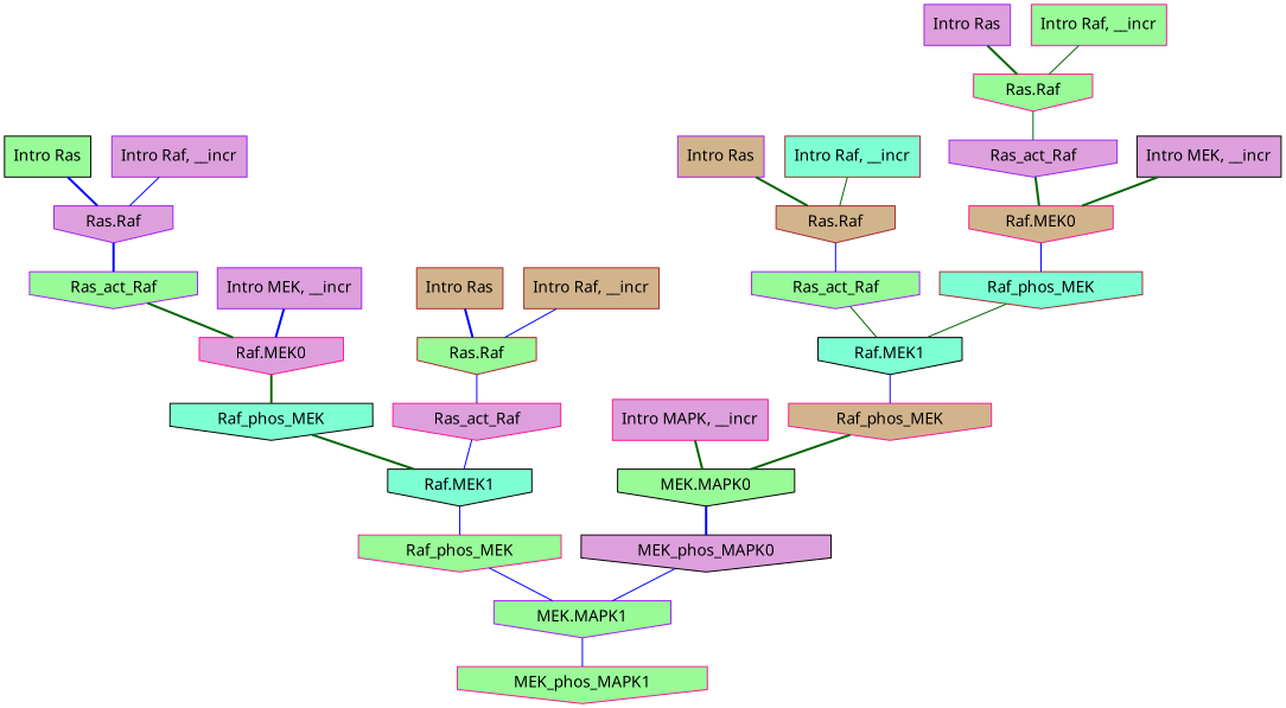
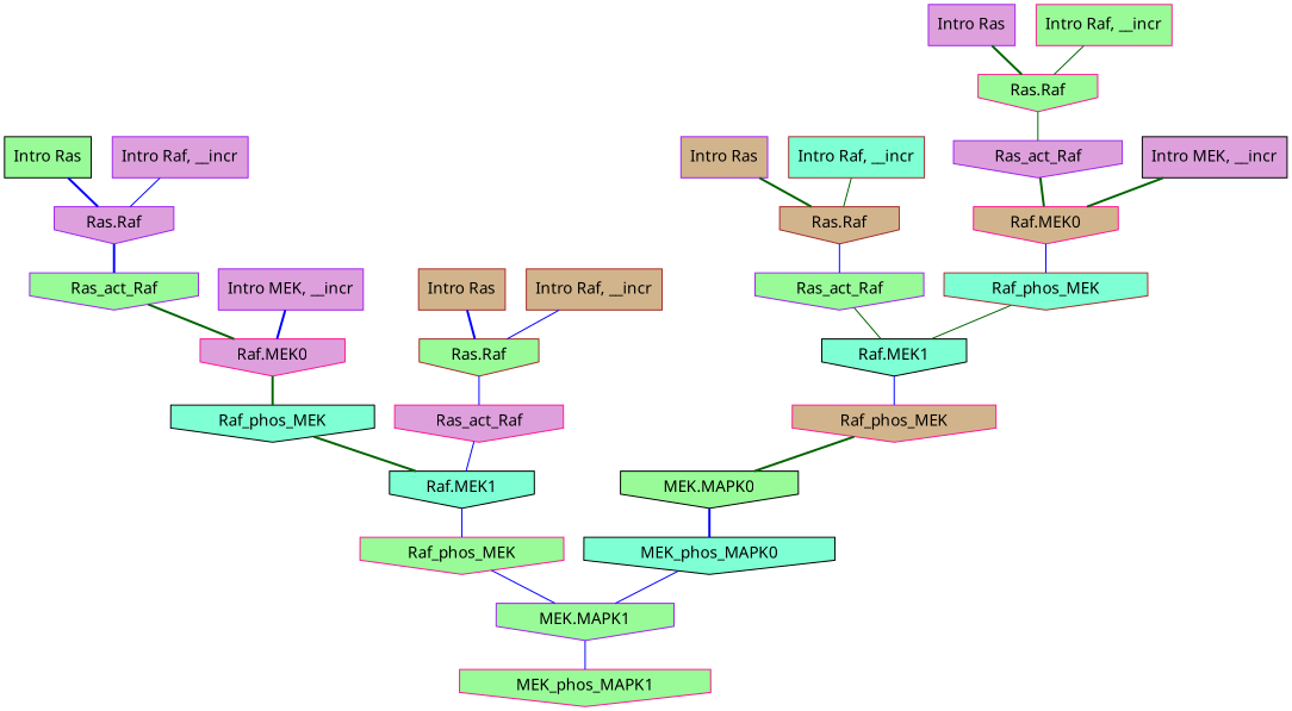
  digraph {
    fontname="Noto Sans"
    rankdir=TB
    ranksep=0.30
    node [color=purple fillcolor=palegreen fontname="Noto Sans" shape=invhouse style=filled]
    edge [color=blue dir=none fontname="Noto Sans" style=solid]
    n1 [color=black label="Intro Ras" shape=rectangle]
    n2 [fillcolor=plum label="Ras.Raf"]
    n3 [label=Ras_act_Raf]
    n4 [fillcolor=plum label="Intro Ras" shape=rectangle]
    n5 [color=deeppink label="Ras.Raf"]
    n6 [fillcolor=plum label=Ras_act_Raf]
    n7 [color=brown fillcolor=tan label="Intro Ras" shape=rectangle]
    n8 [color=brown label="Ras.Raf"]
    n9 [color=deeppink fillcolor=plum label=Ras_act_Raf]
    n10 [fillcolor=tan label="Intro Ras" shape=rectangle]
    n11 [color=brown fillcolor=tan label="Ras.Raf"]
    n12 [label=Ras_act_Raf]
    n13 [fillcolor=plum label="Intro Raf, __incr" shape=rectangle]
    n14 [color=brown fillcolor=aquamarine label="Intro Raf, __incr" shape=rectangle]
    n15 [color=deeppink label="Intro Raf, __incr" shape=rectangle]
    n16 [color=brown fillcolor=tan label="Intro Raf, __incr" shape=rectangle]
    n17 [fillcolor=plum label="Intro MEK, __incr" shape=rectangle]
    n18 [color=deeppink fillcolor=plum label="Raf.MEK0"]
    n19 [color=black fillcolor=aquamarine label=Raf_phos_MEK]
    n20 [color=black fillcolor=plum label="Intro MEK, __incr" shape=rectangle]
    n21 [color=deeppink fillcolor=tan label="Raf.MEK0"]
    n22 [color=brown fillcolor=aquamarine label=Raf_phos_MEK]
-   n23 [color=deeppink fillcolor=plum label="Intro MAPK, __incr" shape=rectangle]
    n24 [color=black label="MEK.MAPK0"]
-   n25 [color=black fillcolor=plum label=MEK_phos_MAPK0]
+   n25 [color=black fillcolor=aquamarine label=MEK_phos_MAPK0]
    n26 [color=black fillcolor=aquamarine label="Raf.MEK1"]
    n27 [color=deeppink fillcolor=tan label=Raf_phos_MEK]
    n28 [color=black fillcolor=aquamarine label="Raf.MEK1"]
    n29 [color=deeppink label=Raf_phos_MEK]
    n30 [label="MEK.MAPK1"]
    n31 [color=deeppink label=MEK_phos_MAPK1]
    n1 -> n2 [style=bold]
    n2 -> n3 [style=bold]
    n3 -> n18 [color=darkgreen style=bold]
    n4 -> n5 [color=darkgreen style=bold]
    n5 -> n6 [color=darkgreen]
    n6 -> n21 [color=darkgreen style=bold]
    n7 -> n8 [style=bold]
    n8 -> n9
    n9 -> n28
    n10 -> n11 [color=darkgreen style=bold]
    n11 -> n12
    n12 -> n26 [color=darkgreen]
    n13 -> n2
    n14 -> n11 [color=darkgreen]
    n15 -> n5 [color=darkgreen]
    n16 -> n8
    n17 -> n18 [style=bold]
    n18 -> n19 [color=darkgreen style=bold]
    n19 -> n28 [color=darkgreen style=bold]
    n20 -> n21 [color=darkgreen style=bold]
    n21 -> n22
    n22 -> n26 [color=darkgreen]
-   n23 -> n24 [color=darkgreen style=bold]
    n24 -> n25 [style=bold]
    n25 -> n30
    n26 -> n27
    n27 -> n24 [color=darkgreen style=bold]
    n28 -> n29
    n29 -> n30
    n30 -> n31
  }
